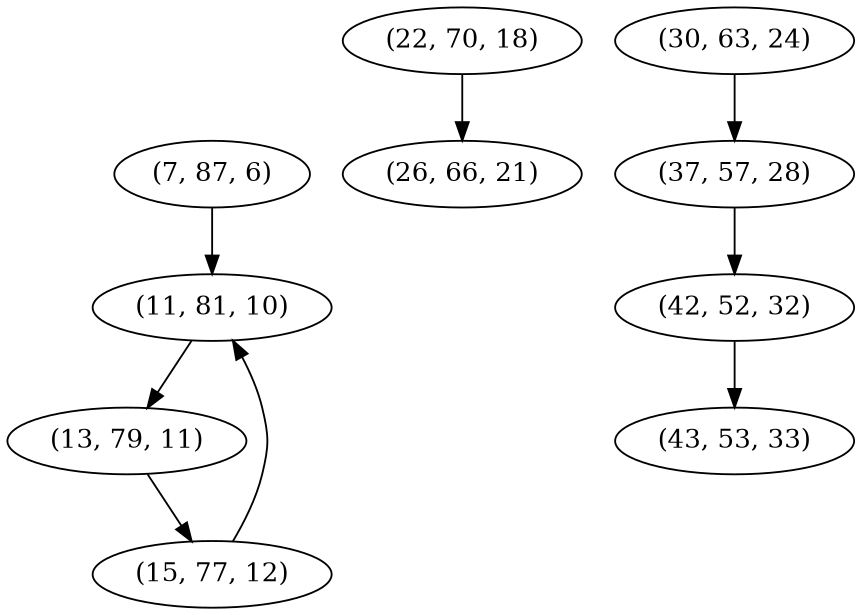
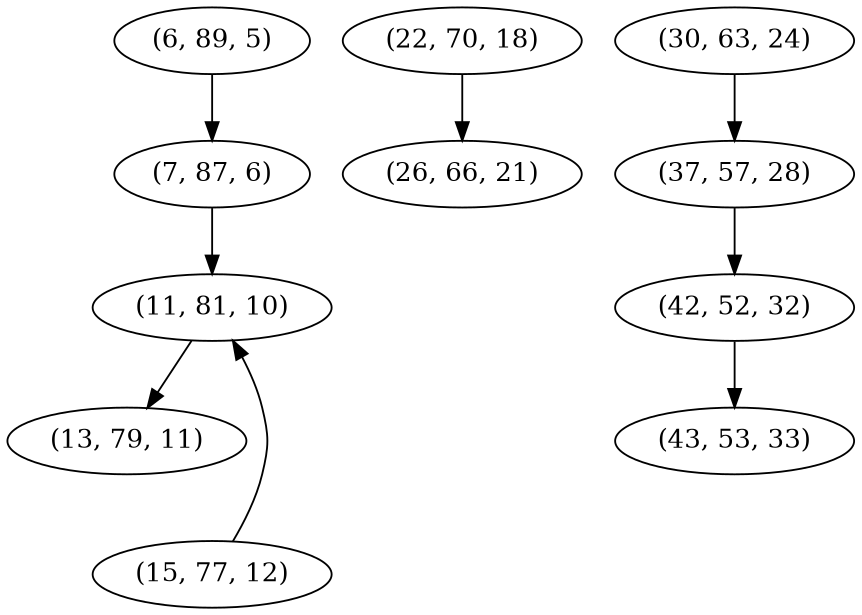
  digraph {
+   "(6, 89, 5)"
    "(7, 87, 6)"
    "(11, 81, 10)"
    "(13, 79, 11)"
    "(15, 77, 12)"
    "(22, 70, 18)"
    "(26, 66, 21)"
    "(30, 63, 24)"
    "(37, 57, 28)"
    "(42, 52, 32)"
    n11 [label="(43, 53, 33)"]
+   "(6, 89, 5)" -> "(7, 87, 6)"
    "(7, 87, 6)" -> "(11, 81, 10)"
    "(11, 81, 10)" -> "(13, 79, 11)"
-   "(13, 79, 11)" -> "(15, 77, 12)"
    "(15, 77, 12)" -> "(11, 81, 10)"
    "(22, 70, 18)" -> "(26, 66, 21)"
    "(30, 63, 24)" -> "(37, 57, 28)"
    "(37, 57, 28)" -> "(42, 52, 32)"
    "(42, 52, 32)" -> n11
  }
